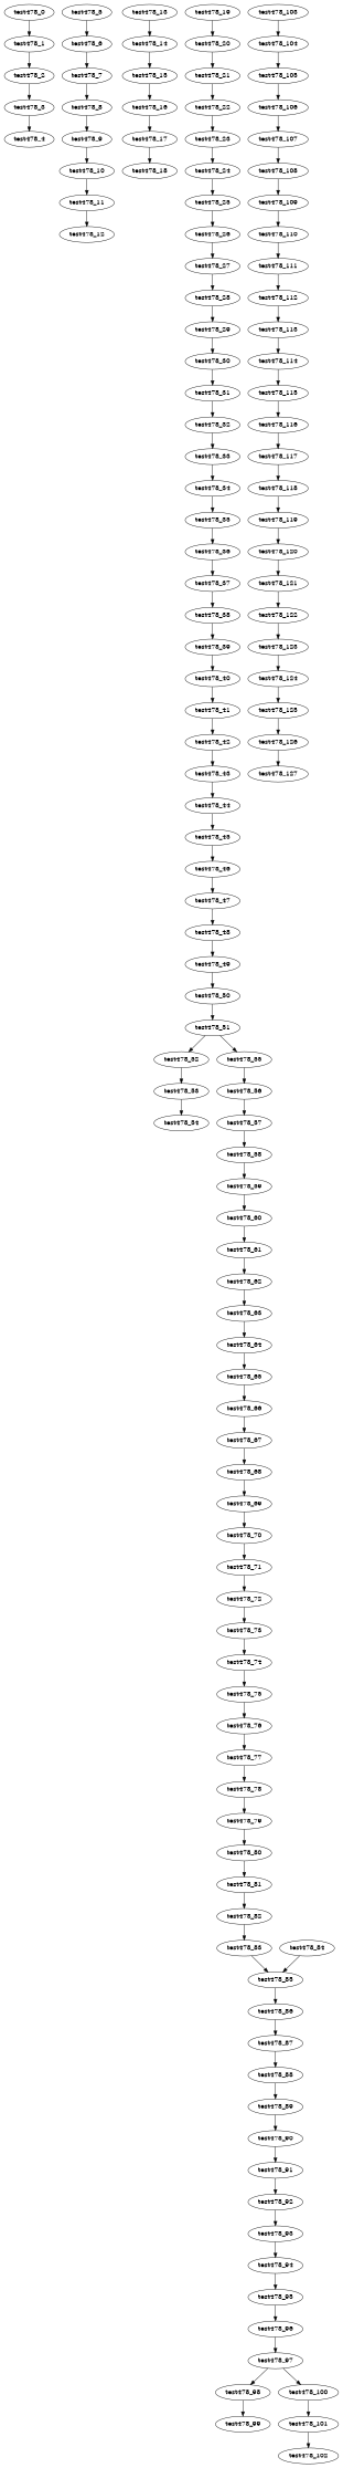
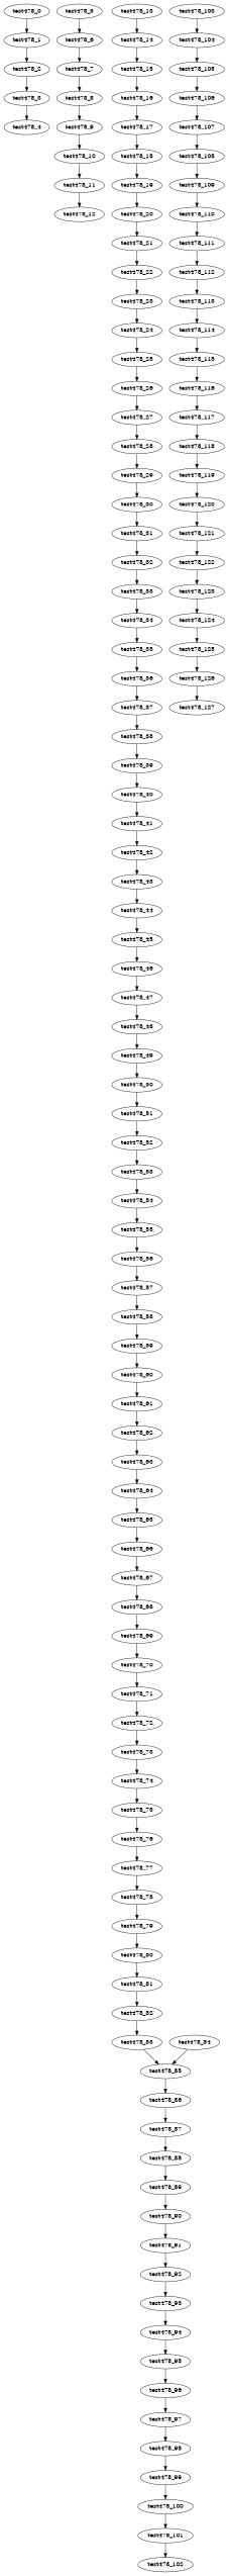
  digraph {
    test478_0
    test478_1
    test478_2
    test478_3
    test478_4
    test478_5
    test478_6
    test478_7
    test478_8
    test478_9
    test478_10
    test478_11
    test478_12
    test478_13
    test478_14
    test478_15
    test478_16
    test478_17
    test478_18
    test478_19
    test478_20
    test478_21
    test478_22
    test478_23
    test478_24
    test478_25
    test478_26
    test478_27
    test478_28
    test478_29
    test478_30
    test478_31
    test478_32
    test478_33
    test478_34
    test478_35
    test478_36
    test478_37
    test478_38
    test478_39
    test478_40
    test478_41
    test478_42
    test478_43
    test478_44
    test478_45
    test478_46
    test478_47
    test478_48
    test478_49
    test478_50
    test478_51
    test478_52
    test478_53
    test478_54
    test478_55
    test478_56
    test478_57
    test478_58
    test478_59
    test478_60
    test478_61
    test478_62
    test478_63
    test478_64
    test478_65
    test478_66
    test478_67
    test478_68
    test478_69
    test478_70
    test478_71
    test478_72
    test478_73
    test478_74
    test478_75
    test478_76
    test478_77
    test478_78
    test478_79
    test478_80
    test478_81
    test478_82
    test478_83
    test478_85
    test478_84
    test478_86
    test478_87
    test478_88
    test478_89
    test478_90
    test478_91
    test478_92
    test478_93
    test478_94
    test478_95
    test478_96
    test478_97
    test478_98
    test478_99
    test478_100
    test478_101
    test478_102
    test478_103
    test478_104
    test478_105
    test478_106
    test478_107
    test478_108
    test478_109
    test478_110
    test478_111
    test478_112
    test478_113
    test478_114
    test478_115
    test478_116
    test478_117
    test478_118
    test478_119
    test478_120
    test478_121
    test478_122
    test478_123
    test478_124
    test478_125
    test478_126
    test478_127
    test478_0 -> test478_1
    test478_1 -> test478_2
    test478_2 -> test478_3
    test478_3 -> test478_4
    test478_5 -> test478_6
    test478_6 -> test478_7
    test478_7 -> test478_8
    test478_8 -> test478_9
    test478_9 -> test478_10
    test478_10 -> test478_11
    test478_11 -> test478_12
    test478_13 -> test478_14
    test478_14 -> test478_15
    test478_15 -> test478_16
    test478_16 -> test478_17
    test478_17 -> test478_18
+   test478_18 -> test478_19
    test478_19 -> test478_20
    test478_20 -> test478_21
    test478_21 -> test478_22
    test478_22 -> test478_23
    test478_23 -> test478_24
    test478_24 -> test478_25
    test478_25 -> test478_26
    test478_26 -> test478_27
    test478_27 -> test478_28
    test478_28 -> test478_29
    test478_29 -> test478_30
    test478_30 -> test478_31
    test478_31 -> test478_32
    test478_32 -> test478_33
    test478_33 -> test478_34
    test478_34 -> test478_35
    test478_35 -> test478_36
    test478_36 -> test478_37
    test478_37 -> test478_38
    test478_38 -> test478_39
    test478_39 -> test478_40
    test478_40 -> test478_41
    test478_41 -> test478_42
    test478_42 -> test478_43
    test478_43 -> test478_44
    test478_44 -> test478_45
    test478_45 -> test478_46
    test478_46 -> test478_47
    test478_47 -> test478_48
    test478_48 -> test478_49
    test478_49 -> test478_50
    test478_50 -> test478_51
    test478_51 -> test478_52
    test478_52 -> test478_53
    test478_53 -> test478_54
-   test478_51 -> test478_55
+   test478_54 -> test478_55
    test478_55 -> test478_56
    test478_56 -> test478_57
    test478_57 -> test478_58
    test478_58 -> test478_59
    test478_59 -> test478_60
    test478_60 -> test478_61
    test478_61 -> test478_62
    test478_62 -> test478_63
    test478_63 -> test478_64
    test478_64 -> test478_65
    test478_65 -> test478_66
    test478_66 -> test478_67
    test478_67 -> test478_68
    test478_68 -> test478_69
    test478_69 -> test478_70
    test478_70 -> test478_71
    test478_71 -> test478_72
    test478_72 -> test478_73
    test478_73 -> test478_74
    test478_74 -> test478_75
    test478_75 -> test478_76
    test478_76 -> test478_77
    test478_77 -> test478_78
    test478_78 -> test478_79
    test478_79 -> test478_80
    test478_80 -> test478_81
    test478_81 -> test478_82
    test478_82 -> test478_83
    test478_83 -> test478_85
    test478_85 -> test478_86
    test478_84 -> test478_85
    test478_86 -> test478_87
    test478_87 -> test478_88
    test478_88 -> test478_89
    test478_89 -> test478_90
    test478_90 -> test478_91
    test478_91 -> test478_92
    test478_92 -> test478_93
    test478_93 -> test478_94
    test478_94 -> test478_95
    test478_95 -> test478_96
    test478_96 -> test478_97
    test478_97 -> test478_98
    test478_98 -> test478_99
-   test478_97 -> test478_100
+   test478_99 -> test478_100
    test478_100 -> test478_101
    test478_101 -> test478_102
    test478_103 -> test478_104
    test478_104 -> test478_105
    test478_105 -> test478_106
    test478_106 -> test478_107
    test478_107 -> test478_108
    test478_108 -> test478_109
    test478_109 -> test478_110
    test478_110 -> test478_111
    test478_111 -> test478_112
    test478_112 -> test478_113
    test478_113 -> test478_114
    test478_114 -> test478_115
    test478_115 -> test478_116
    test478_116 -> test478_117
    test478_117 -> test478_118
    test478_118 -> test478_119
    test478_119 -> test478_120
    test478_120 -> test478_121
    test478_121 -> test478_122
    test478_122 -> test478_123
    test478_123 -> test478_124
    test478_124 -> test478_125
    test478_125 -> test478_126
    test478_126 -> test478_127
  }
